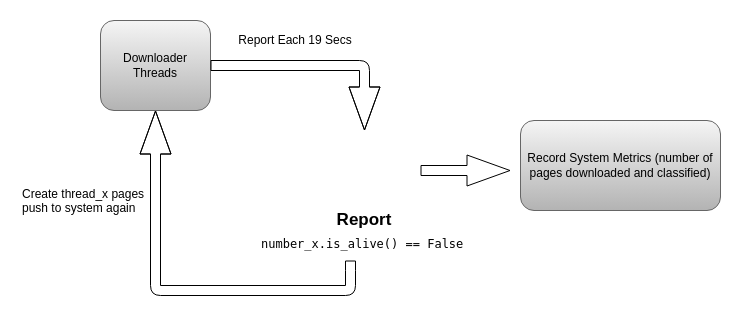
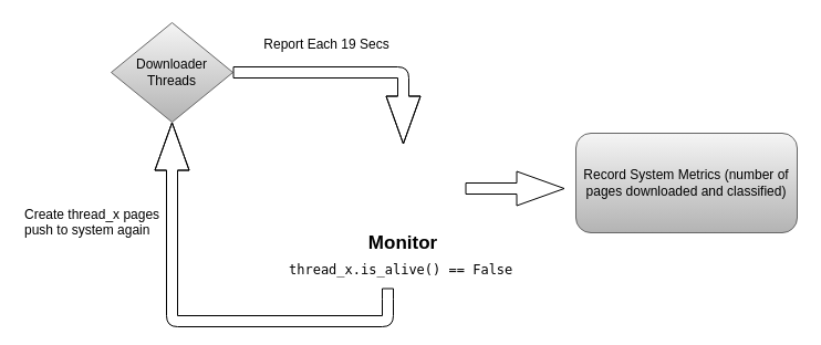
  <mxCell id="0" />
  <mxCell id="1" parent="0" />
  <mxCell id="2" value="" style="shape=image;html=1;verticalAlign=top;verticalLabelPosition=bottom;labelBackgroundColor=#ffffff;imageAspect=0;aspect=fixed;image=https://cdn2.iconfinder.com/data/icons/essential-web-1-1/50/eye-visible-show-monitor-see-128.png;hachureGap=4;pointerEvents=0;" vertex="1" parent="1"><mxGeometry x="320" y="130" width="88" height="88" as="geometry" /></mxCell>
- <mxCell id="3" value="Downloader Threads" style="rounded=1;whiteSpace=wrap;html=1;hachureGap=4;pointerEvents=0;fillColor=#f5f5f5;strokeColor=#666666;gradientColor=#b3b3b3;" vertex="1" parent="1"><mxGeometry x="100" y="20" width="110" height="90" as="geometry" /></mxCell>
+ <mxCell id="3" value="Downloader Threads" style="rhombus;whiteSpace=wrap;html=1;hachureGap=4;pointerEvents=0;fillColor=#f5f5f5;strokeColor=#666666;gradientColor=#b3b3b3;" vertex="1" parent="1"><mxGeometry x="100" y="20" width="110" height="90" as="geometry" /></mxCell>
  <mxCell id="4" value="" style="shape=flexArrow;endArrow=classic;startArrow=none;html=1;startSize=14;endSize=14;sourcePerimeterSpacing=8;targetPerimeterSpacing=8;exitX=1;exitY=0.5;exitDx=0;exitDy=0;entryX=0.5;entryY=0;entryDx=0;entryDy=0;startFill=0;" edge="1" parent="1" source="3" target="2"><mxGeometry width="100" height="100" relative="1" as="geometry"><mxPoint x="300" y="190" as="sourcePoint" /><mxPoint x="400" y="90" as="targetPoint" /><Array as="points"><mxPoint x="364" y="65" /></Array></mxGeometry></mxCell>
- <mxCell id="5" value="&lt;b&gt;&lt;font style=&quot;font-size: 17px&quot;&gt;Report&lt;/font&gt;&lt;/b&gt;" style="text;html=1;strokeColor=none;fillColor=none;align=center;verticalAlign=middle;whiteSpace=wrap;rounded=0;hachureGap=4;pointerEvents=0;" vertex="1" parent="1"><mxGeometry x="341" y="210" width="46" height="20" as="geometry" /></mxCell>
- <mxCell id="6" value="&lt;pre&gt;&lt;span class=&quot;n&quot;&gt;number&lt;/span&gt;&lt;span class=&quot;o&quot;&gt;_x.&lt;/span&gt;&lt;span class=&quot;n&quot;&gt;is_alive&lt;/span&gt;&lt;span class=&quot;p&quot;&gt;&lt;/span&gt;() == False&lt;/pre&gt;" style="text;whiteSpace=wrap;html=1;" vertex="1" parent="1"><mxGeometry x="259" y="218" width="210" height="50" as="geometry" /></mxCell>
+ <mxCell id="5" value="&lt;b&gt;&lt;font style=&quot;font-size: 17px&quot;&gt;Monitor&lt;/font&gt;&lt;/b&gt;" style="text;html=1;strokeColor=none;fillColor=none;align=center;verticalAlign=middle;whiteSpace=wrap;rounded=0;hachureGap=4;pointerEvents=0;" vertex="1" parent="1"><mxGeometry x="341" y="210" width="46" height="20" as="geometry" /></mxCell>
+ <mxCell id="6" value="&lt;pre&gt;&lt;span class=&quot;n&quot;&gt;thread&lt;/span&gt;&lt;span class=&quot;o&quot;&gt;_x.&lt;/span&gt;&lt;span class=&quot;n&quot;&gt;is_alive&lt;/span&gt;&lt;span class=&quot;p&quot;&gt;&lt;/span&gt;() == False&lt;/pre&gt;" style="text;whiteSpace=wrap;html=1;" vertex="1" parent="1"><mxGeometry x="259" y="218" width="210" height="50" as="geometry" /></mxCell>
  <mxCell id="7" value="Report Each 19 Secs" style="text;html=1;strokeColor=none;fillColor=none;align=center;verticalAlign=middle;whiteSpace=wrap;rounded=0;hachureGap=4;pointerEvents=0;" vertex="1" parent="1"><mxGeometry x="235" y="30" width="120" height="20" as="geometry" /></mxCell>
  <mxCell id="8" value="" style="shape=flexArrow;endArrow=classic;html=1;startSize=14;endSize=14;sourcePerimeterSpacing=8;targetPerimeterSpacing=8;entryX=0.5;entryY=1;entryDx=0;entryDy=0;" edge="1" parent="1" target="3"><mxGeometry width="50" height="50" relative="1" as="geometry"><mxPoint x="350" y="260" as="sourcePoint" /><mxPoint x="380" y="120" as="targetPoint" /><Array as="points"><mxPoint x="350" y="270" /><mxPoint x="350" y="290" /><mxPoint x="155" y="290" /></Array></mxGeometry></mxCell>
  <mxCell id="9" value="Create thread_x pages push to system again" style="text;whiteSpace=wrap;html=1;" vertex="1" parent="1"><mxGeometry x="20" y="180" width="130" height="50" as="geometry" /></mxCell>
  <mxCell id="10" value="" style="shape=flexArrow;endArrow=classic;html=1;startSize=14;endSize=14;sourcePerimeterSpacing=8;targetPerimeterSpacing=8;" edge="1" parent="1"><mxGeometry width="50" height="50" relative="1" as="geometry"><mxPoint x="420" y="170" as="sourcePoint" /><mxPoint x="510" y="170" as="targetPoint" /></mxGeometry></mxCell>
  <mxCell id="11" value="Record System Metrics (number of pages downloaded and classified)" style="rounded=1;whiteSpace=wrap;html=1;hachureGap=4;pointerEvents=0;fillColor=#f5f5f5;strokeColor=#666666;gradientColor=#b3b3b3;" vertex="1" parent="1"><mxGeometry x="520" y="120" width="200" height="90" as="geometry" /></mxCell>
